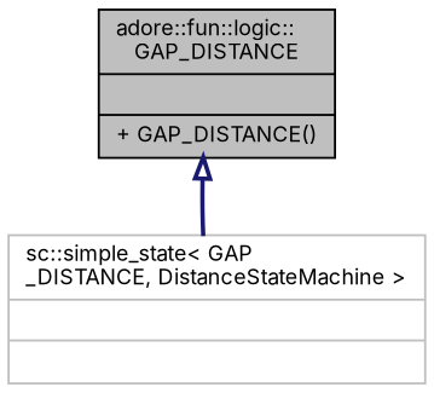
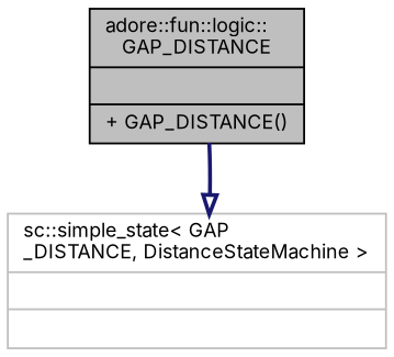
  digraph {
    fontname=Inter
    node [fontname=Inter fontsize=10 shape=record style=filled]
    n1 [color=black fillcolor=grey75 fontcolor=black height=0.2 label="{adore::fun::logic::\lGAP_DISTANCE\n||+ GAP_DISTANCE()\l}" width=0.4]
    n2 [color=grey75 fillcolor=white height=0.2 label="{sc::simple_state\< GAP\l_DISTANCE, DistanceStateMachine \>\n||}" width=0.4]
-   n1 -> n2 [arrowtail=onormal color=midnightblue dir=back fontname=Inter fontsize=10 labelfontname=Helvetica labelfontsize=10 style=bold]
+   n2 -> n1 [arrowtail=onormal color=midnightblue dir=back fontname=Inter fontsize=10 labelfontname=Helvetica labelfontsize=10 style=bold]
  }
